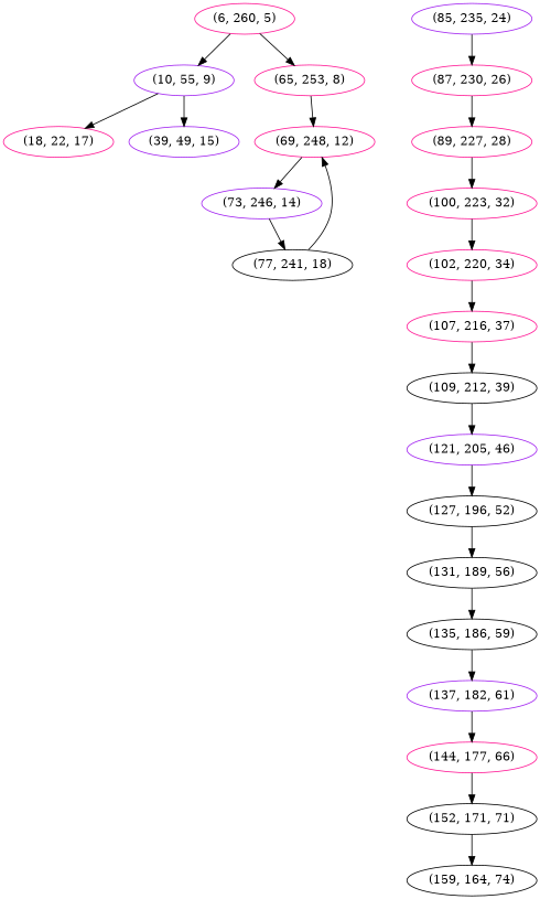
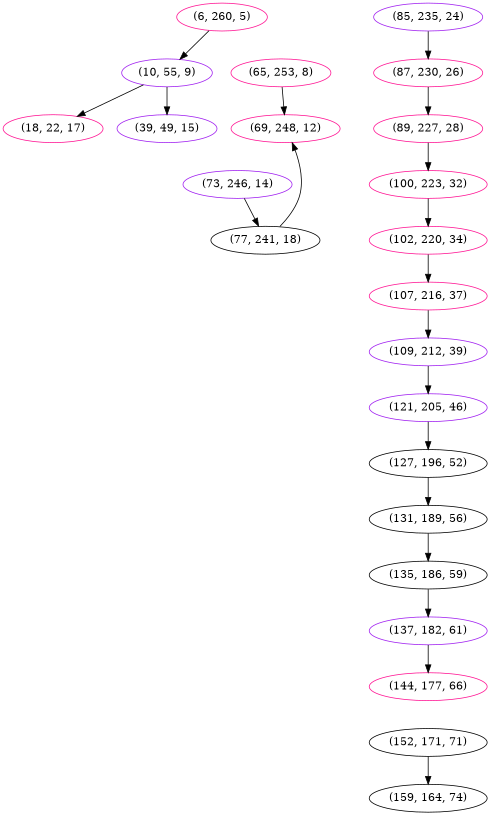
  digraph {
    node [color=deeppink]
    "(10, 55, 9)" [color=purple]
    "(6, 260, 5)"
    "(65, 253, 8)"
    "(18, 22, 17)"
    "(39, 49, 15)" [color=purple]
    "(69, 248, 12)"
    "(73, 246, 14)" [color=purple]
    "(77, 241, 18)" [color=black]
    "(85, 235, 24)" [color=purple]
    "(87, 230, 26)"
    "(89, 227, 28)"
    "(100, 223, 32)"
    "(102, 220, 34)"
    "(107, 216, 37)"
-   "(109, 212, 39)" [color=black]
+   "(109, 212, 39)" [color=purple]
    "(121, 205, 46)" [color=purple]
    "(127, 196, 52)" [color=black]
    "(131, 189, 56)" [color=black]
    "(135, 186, 59)" [color=black]
    "(137, 182, 61)" [color=purple]
    "(144, 177, 66)"
    "(152, 171, 71)" [color=black]
    "(159, 164, 74)" [color=black]
    "(10, 55, 9)" -> "(18, 22, 17)"
    "(10, 55, 9)" -> "(39, 49, 15)"
    "(6, 260, 5)" -> "(10, 55, 9)"
-   "(6, 260, 5)" -> "(65, 253, 8)"
    "(65, 253, 8)" -> "(69, 248, 12)"
-   "(69, 248, 12)" -> "(73, 246, 14)"
    "(73, 246, 14)" -> "(77, 241, 18)"
    "(77, 241, 18)" -> "(69, 248, 12)"
    "(85, 235, 24)" -> "(87, 230, 26)"
    "(87, 230, 26)" -> "(89, 227, 28)"
    "(89, 227, 28)" -> "(100, 223, 32)"
    "(100, 223, 32)" -> "(102, 220, 34)"
    "(102, 220, 34)" -> "(107, 216, 37)"
    "(107, 216, 37)" -> "(109, 212, 39)"
    "(109, 212, 39)" -> "(121, 205, 46)"
    "(121, 205, 46)" -> "(127, 196, 52)"
    "(127, 196, 52)" -> "(131, 189, 56)"
    "(131, 189, 56)" -> "(135, 186, 59)"
    "(135, 186, 59)" -> "(137, 182, 61)"
    "(137, 182, 61)" -> "(144, 177, 66)"
-   "(144, 177, 66)" -> "(152, 171, 71)"
    "(152, 171, 71)" -> "(159, 164, 74)"
  }
